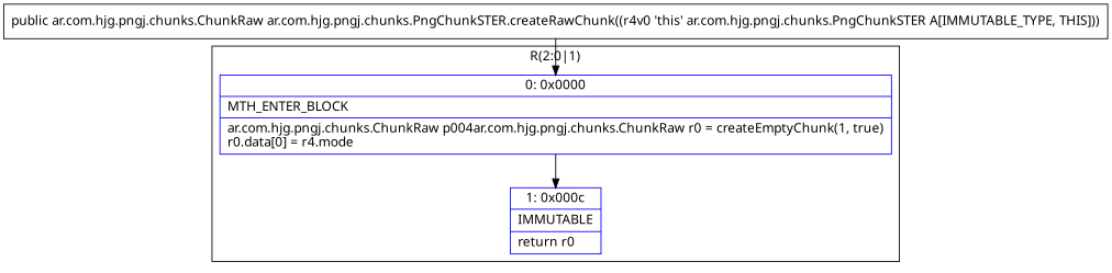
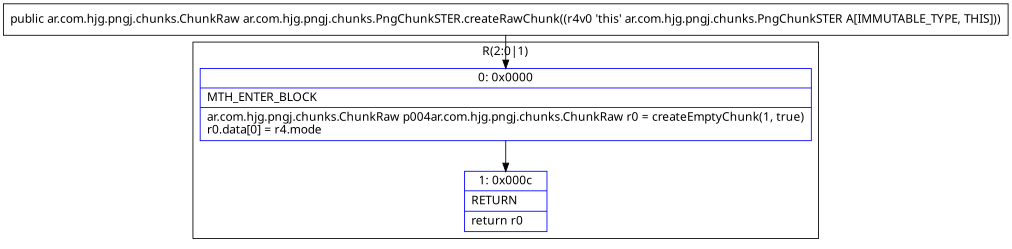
  digraph {
    fontname="Noto Sans"
    node [color=blue shape=record fontname="Noto Sans"]
    edge [fontname="Noto Sans"]
    n1 [label="{0\:\ 0x0000|MTH_ENTER_BLOCK\l|ar.com.hjg.pngj.chunks.ChunkRaw p004ar.com.hjg.pngj.chunks.ChunkRaw r0 = createEmptyChunk(1, true)\lr0.data[0] = r4.mode\l}"]
-   n2 [label="{1\:\ 0x000c|IMMUTABLE\l|return r0\l}"]
+   n2 [label="{1\:\ 0x000c|RETURN\l|return r0\l}"]
    n3 [label="{public ar.com.hjg.pngj.chunks.ChunkRaw ar.com.hjg.pngj.chunks.PngChunkSTER.createRawChunk((r4v0 'this' ar.com.hjg.pngj.chunks.PngChunkSTER A[IMMUTABLE_TYPE, THIS])) }" color=""]
    subgraph cluster_1 {
      label="R(2:0|1)"
      n1
      n2
    }
    n1 -> n2
    n3 -> n1
  }
